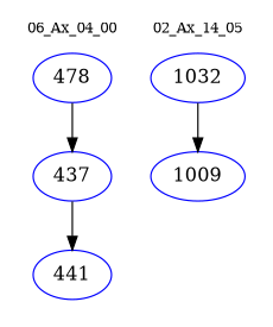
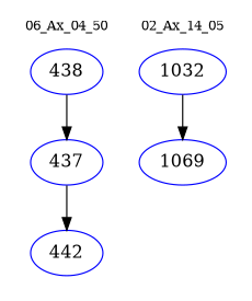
  digraph {
    node [color=blue]
    edge [color=black]
-   n1 [label=478]
+   n1 [label=438]
    n2 [label=437]
-   n3 [label=441]
+   n3 [label=442]
    n4 [label=1032]
-   n5 [label=1009]
+   n5 [label=1069]
    subgraph cluster_1 {
      color=white
      fontsize=10
-     label="06_Ax_04_00"
+     label="06_Ax_04_50"
      n1
      n2
      n3
    }
    subgraph cluster_2 {
      color=white
      fontsize=10
      label="02_Ax_14_05"
      n4
      n5
    }
    n1 -> n2
    n2 -> n3
    n4 -> n5
  }
